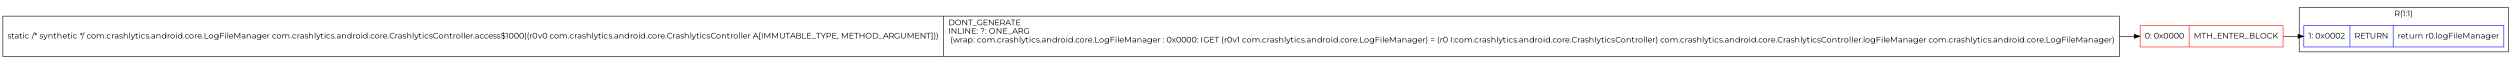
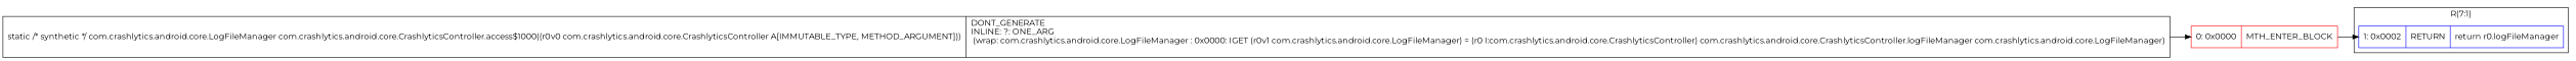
  digraph {
    rankdir=LR
    fontname=Montserrat
    node [shape=record fontname=Montserrat]
    edge [fontname=Montserrat]
    n1 [color=blue label="{1\:\ 0x0002|RETURN\l|return r0.logFileManager\l}"]
    n2 [color=red label="{0\:\ 0x0000|MTH_ENTER_BLOCK\l}"]
    n3 [label="{static \/* synthetic *\/ com.crashlytics.android.core.LogFileManager com.crashlytics.android.core.CrashlyticsController.access$1000((r0v0 com.crashlytics.android.core.CrashlyticsController A[IMMUTABLE_TYPE, METHOD_ARGUMENT]))  | DONT_GENERATE\lINLINE: ?: ONE_ARG  \l  (wrap: com.crashlytics.android.core.LogFileManager : 0x0000: IGET  (r0v1 com.crashlytics.android.core.LogFileManager) = (r0 I:com.crashlytics.android.core.CrashlyticsController) com.crashlytics.android.core.CrashlyticsController.logFileManager com.crashlytics.android.core.LogFileManager)\l\l}"]
    subgraph cluster_1 {
-     label="R(1:1)"
+     label="R(7:1)"
      n1
    }
    n2 -> n1
    n3 -> n2
  }
